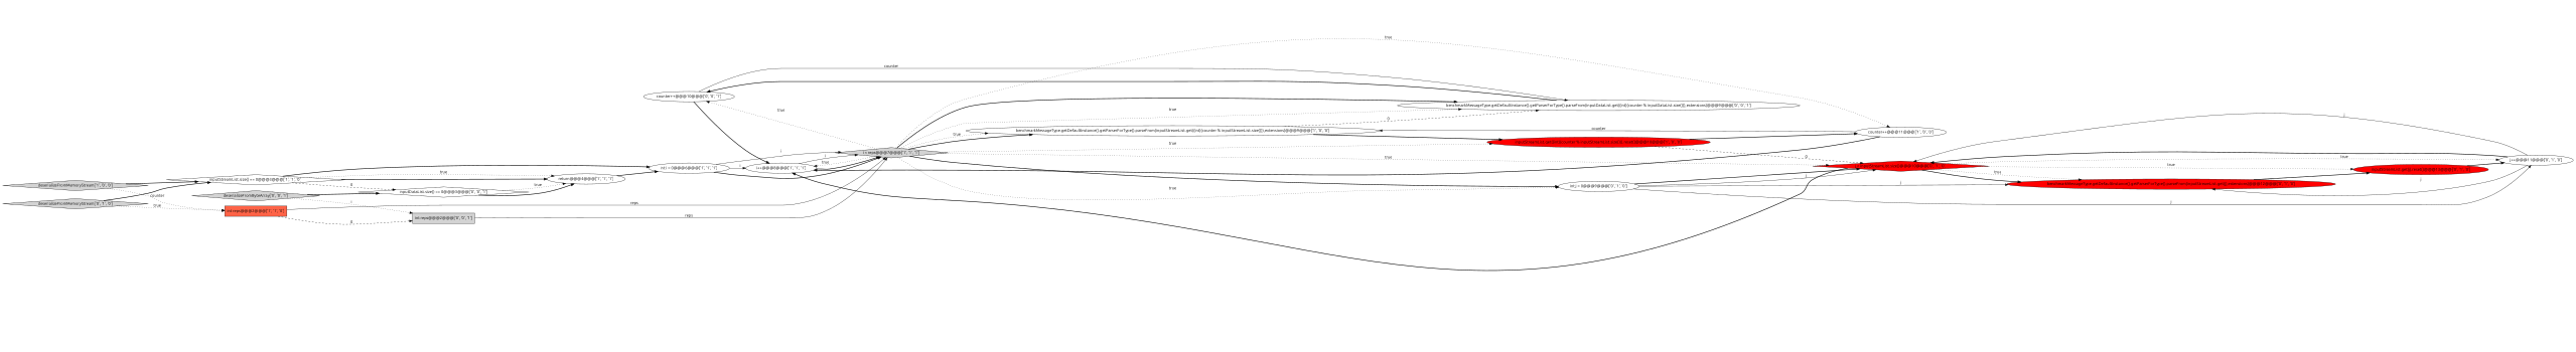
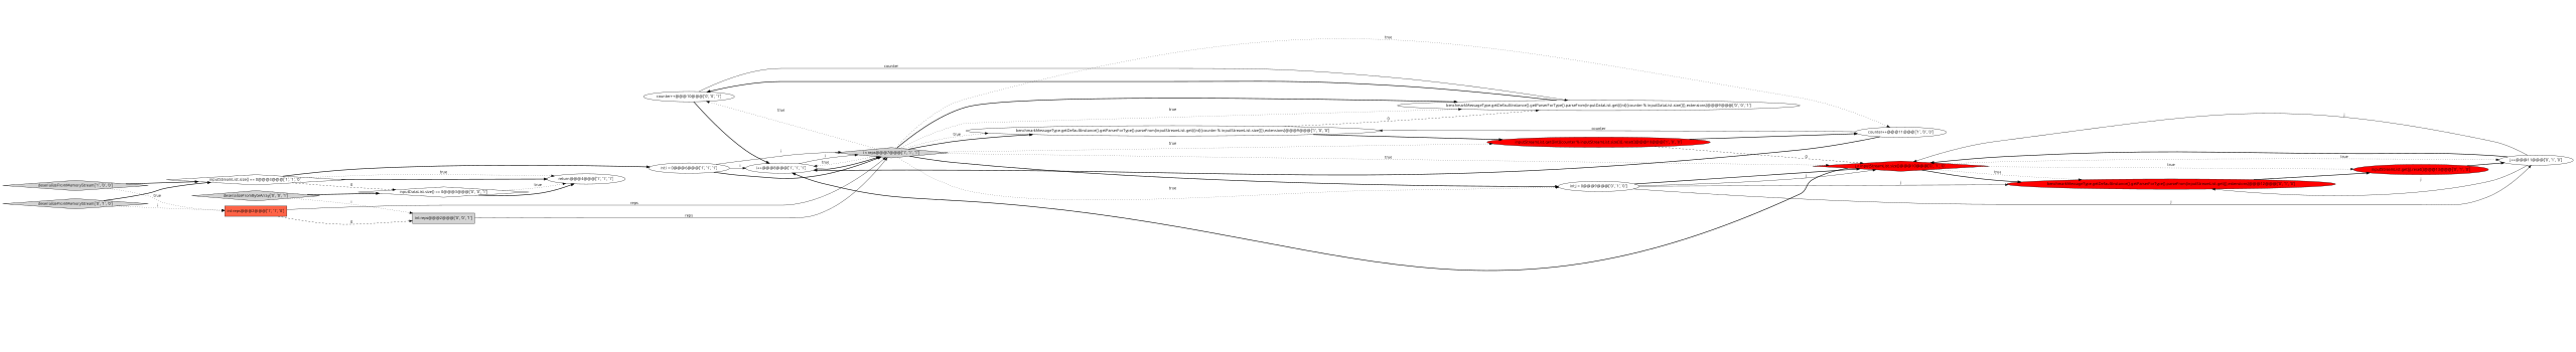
  digraph {
    fontname=Ubuntu
    rankdir=LR
    node [fillcolor=white fontname=Ubuntu shape=ellipse style=filled]
    edge [fontname=Ubuntu style=bold]
    n1 [label="counter++@@@10@@@['0', '0', '1']"]
    n2 [label="i++@@@8@@@['1', '1', '1']"]
    n3 [label="benchmarkMessageType.getDefaultInstance().getParserForType().parseFrom(inputDataList.get((int)(counter % inputDataList.size())),extensions)@@@9@@@['0', '0', '1']"]
    n4 [fillcolor=lightgray label="i < reps@@@7@@@['1', '1', '1']" shape=diamond]
    n5 [fillcolor=lightgray label="deserializeFromMemoryStream['1', '0', '0']" shape=diamond]
    n6 [fillcolor=tomato label="int reps@@@2@@@['1', '1', '0']" shape=box]
    n7 [label="inputStreamList.size() == 0@@@3@@@['1', '1', '0']" shape=diamond]
    n8 [fillcolor=lightgray label="int reps@@@2@@@['0', '0', '1']" shape=box]
    n9 [label="int i = 0@@@6@@@['1', '1', '1']"]
    n10 [label="inputDataList.size() == 0@@@3@@@['0', '0', '1']" shape=diamond]
    n11 [label="return@@@4@@@['1', '1', '1']"]
    n12 [fillcolor=lightgray label="deserializeFromMemoryStream['0', '1', '0']" shape=diamond]
    n13 [fillcolor=red label="inputStreamList.get((int)(counter % inputStreamList.size())).reset()@@@10@@@['1', '0', '0']"]
    n14 [label="counter++@@@11@@@['1', '0', '0']"]
    n15 [fillcolor=red label="j < inputStreamList.size()@@@10@@@['0', '1', '0']" shape=diamond]
    n16 [label="benchmarkMessageType.getDefaultInstance().getParserForType().parseFrom(inputStreamList.get((int)(counter % inputStreamList.size())),extensions)@@@9@@@['1', '0', '0']"]
    n17 [label="int j = 0@@@9@@@['0', '1', '0']"]
    n18 [fillcolor=red label="inputStreamList.get(j).reset()@@@13@@@['0', '1', '0']"]
    n19 [label="j++@@@11@@@['0', '1', '0']"]
    n20 [fillcolor=red label="benchmarkMessageType.getDefaultInstance().getParserForType().parseFrom(inputStreamList.get(j),extensions)@@@12@@@['0', '1', '0']"]
    n21 [fillcolor=lightgray label="deserializeFromByteArray['0', '0', '1']" shape=diamond]
    n1 -> n2
    n1 -> n3 [label=counter style=solid]
    n2 -> n4
    n2 -> n4 [label=i style=solid]
    n3 -> n1
    n4 -> n1 [label=true style=dotted]
    n4 -> n2 [label=true style=dotted]
    n4 -> n3 [label=true style=dotted]
    n4 -> n3
    n4 -> n13 [label=true style=dotted]
    n4 -> n14 [label=true style=dotted]
    n4 -> n15 [label=true style=dotted]
    n4 -> n16
    n4 -> n16 [label=true style=dotted]
    n4 -> n17
    n4 -> n17 [label=true style=dotted]
-   n5 -> n6 [label=counter style=dotted]
+   n5 -> n6 [label=true style=dotted]
    n5 -> n7
    n6 -> n4 [label=reps style=solid]
    n6 -> n8 [label=0 style=dashed]
    n7 -> n9
    n7 -> n10 [label=0 style=dashed]
    n7 -> n11
    n7 -> n11 [label=true style=dotted]
    n8 -> n4 [label=reps style=solid]
    n9 -> n2 [label=i style=solid]
    n9 -> n4 [label=i style=solid]
    n9 -> n4
    n10 -> n11
    n10 -> n11 [label=true style=dotted]
-   n11 -> n9
-   n12 -> n6 [label=true style=dotted]
+   n12 -> n6 [label=i style=dotted]
    n12 -> n7
    n13 -> n14
    n13 -> n15 [label=0 style=dashed]
    n14 -> n2
    n14 -> n16 [label=counter style=solid]
    n15 -> n2
    n15 -> n18 [label=true style=dotted]
    n15 -> n19 [label=true style=dotted]
    n15 -> n20
    n15 -> n20 [label=true style=dotted]
    n16 -> n3 [label=0 style=dashed]
    n16 -> n13
    n17 -> n15
    n17 -> n15 [label=j style=solid]
    n17 -> n19 [label=j style=solid]
    n17 -> n20 [label=j style=solid]
    n18 -> n19
    n19 -> n15 [label=j style=solid]
    n19 -> n15
    n19 -> n20 [label=j style=solid]
    n20 -> n18
    n21 -> n8 [label=i style=dotted]
    n21 -> n10
  }
